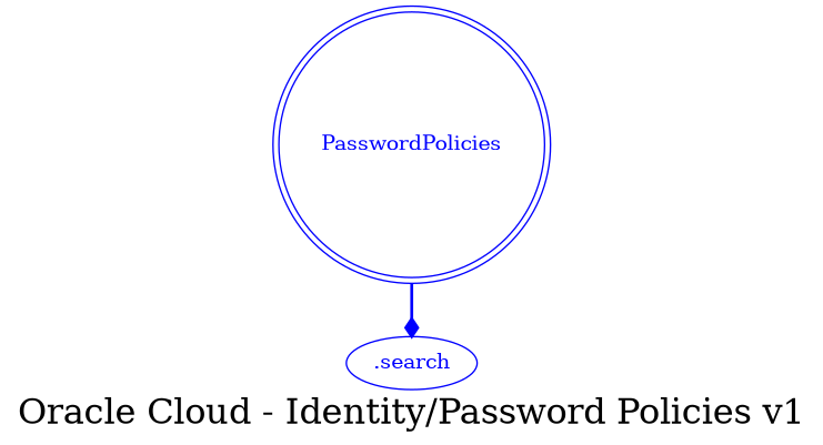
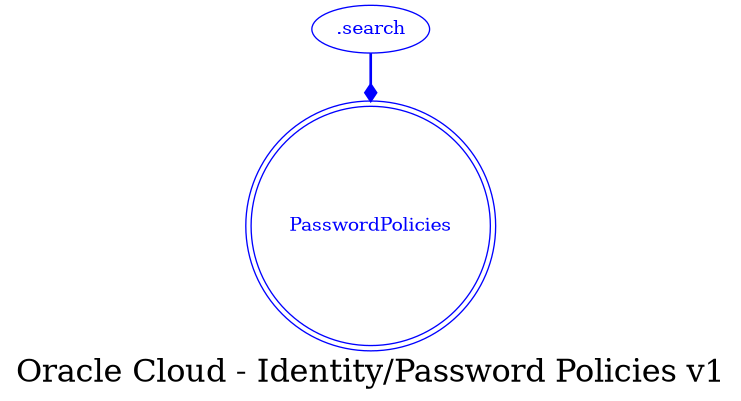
  digraph {
    fontsize=24
    label="Oracle Cloud - Identity/Password Policies v1"
    splines=true
    node [color=blue fontcolor=blue]
    PasswordPolicies [shape=doublecircle]
    ".search" [shape=ellipse]
-   PasswordPolicies -> ".search" [arrowhead=diamond arrowtail=none color=blue fontcolor=blue style=bold]
+   ".search" -> PasswordPolicies [arrowhead=diamond arrowtail=none color=blue fontcolor=blue style=bold]
  }
